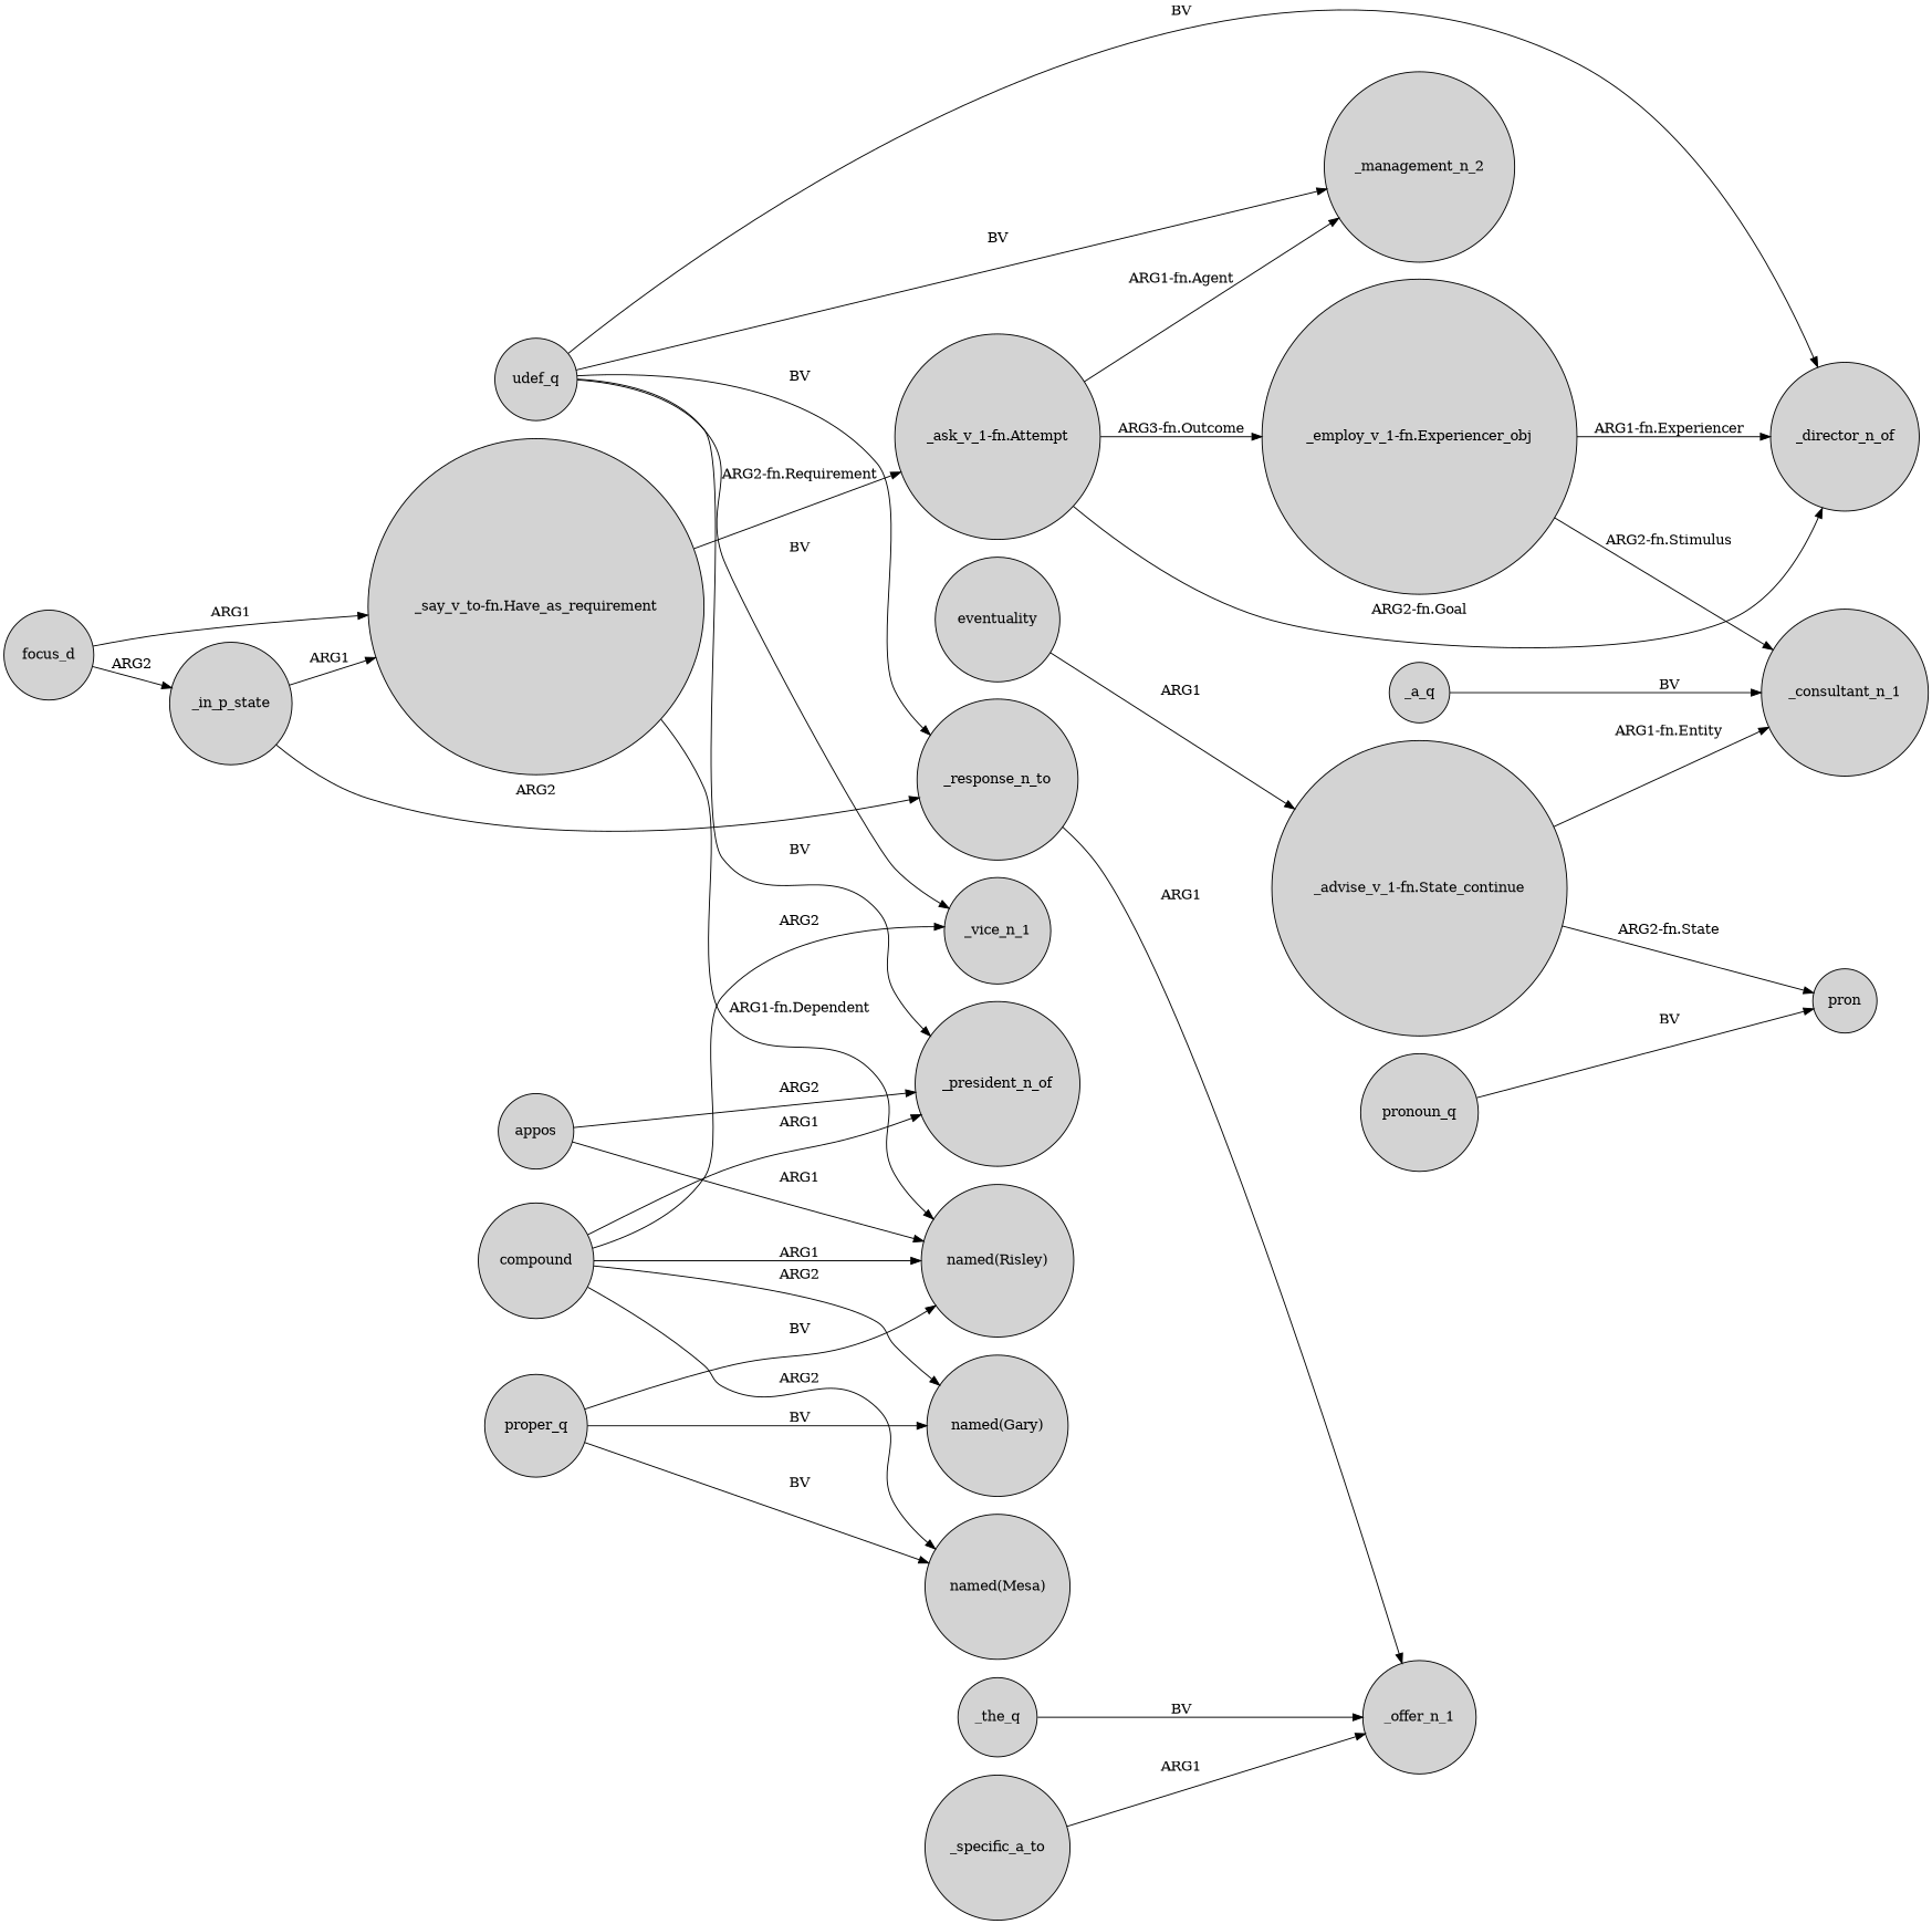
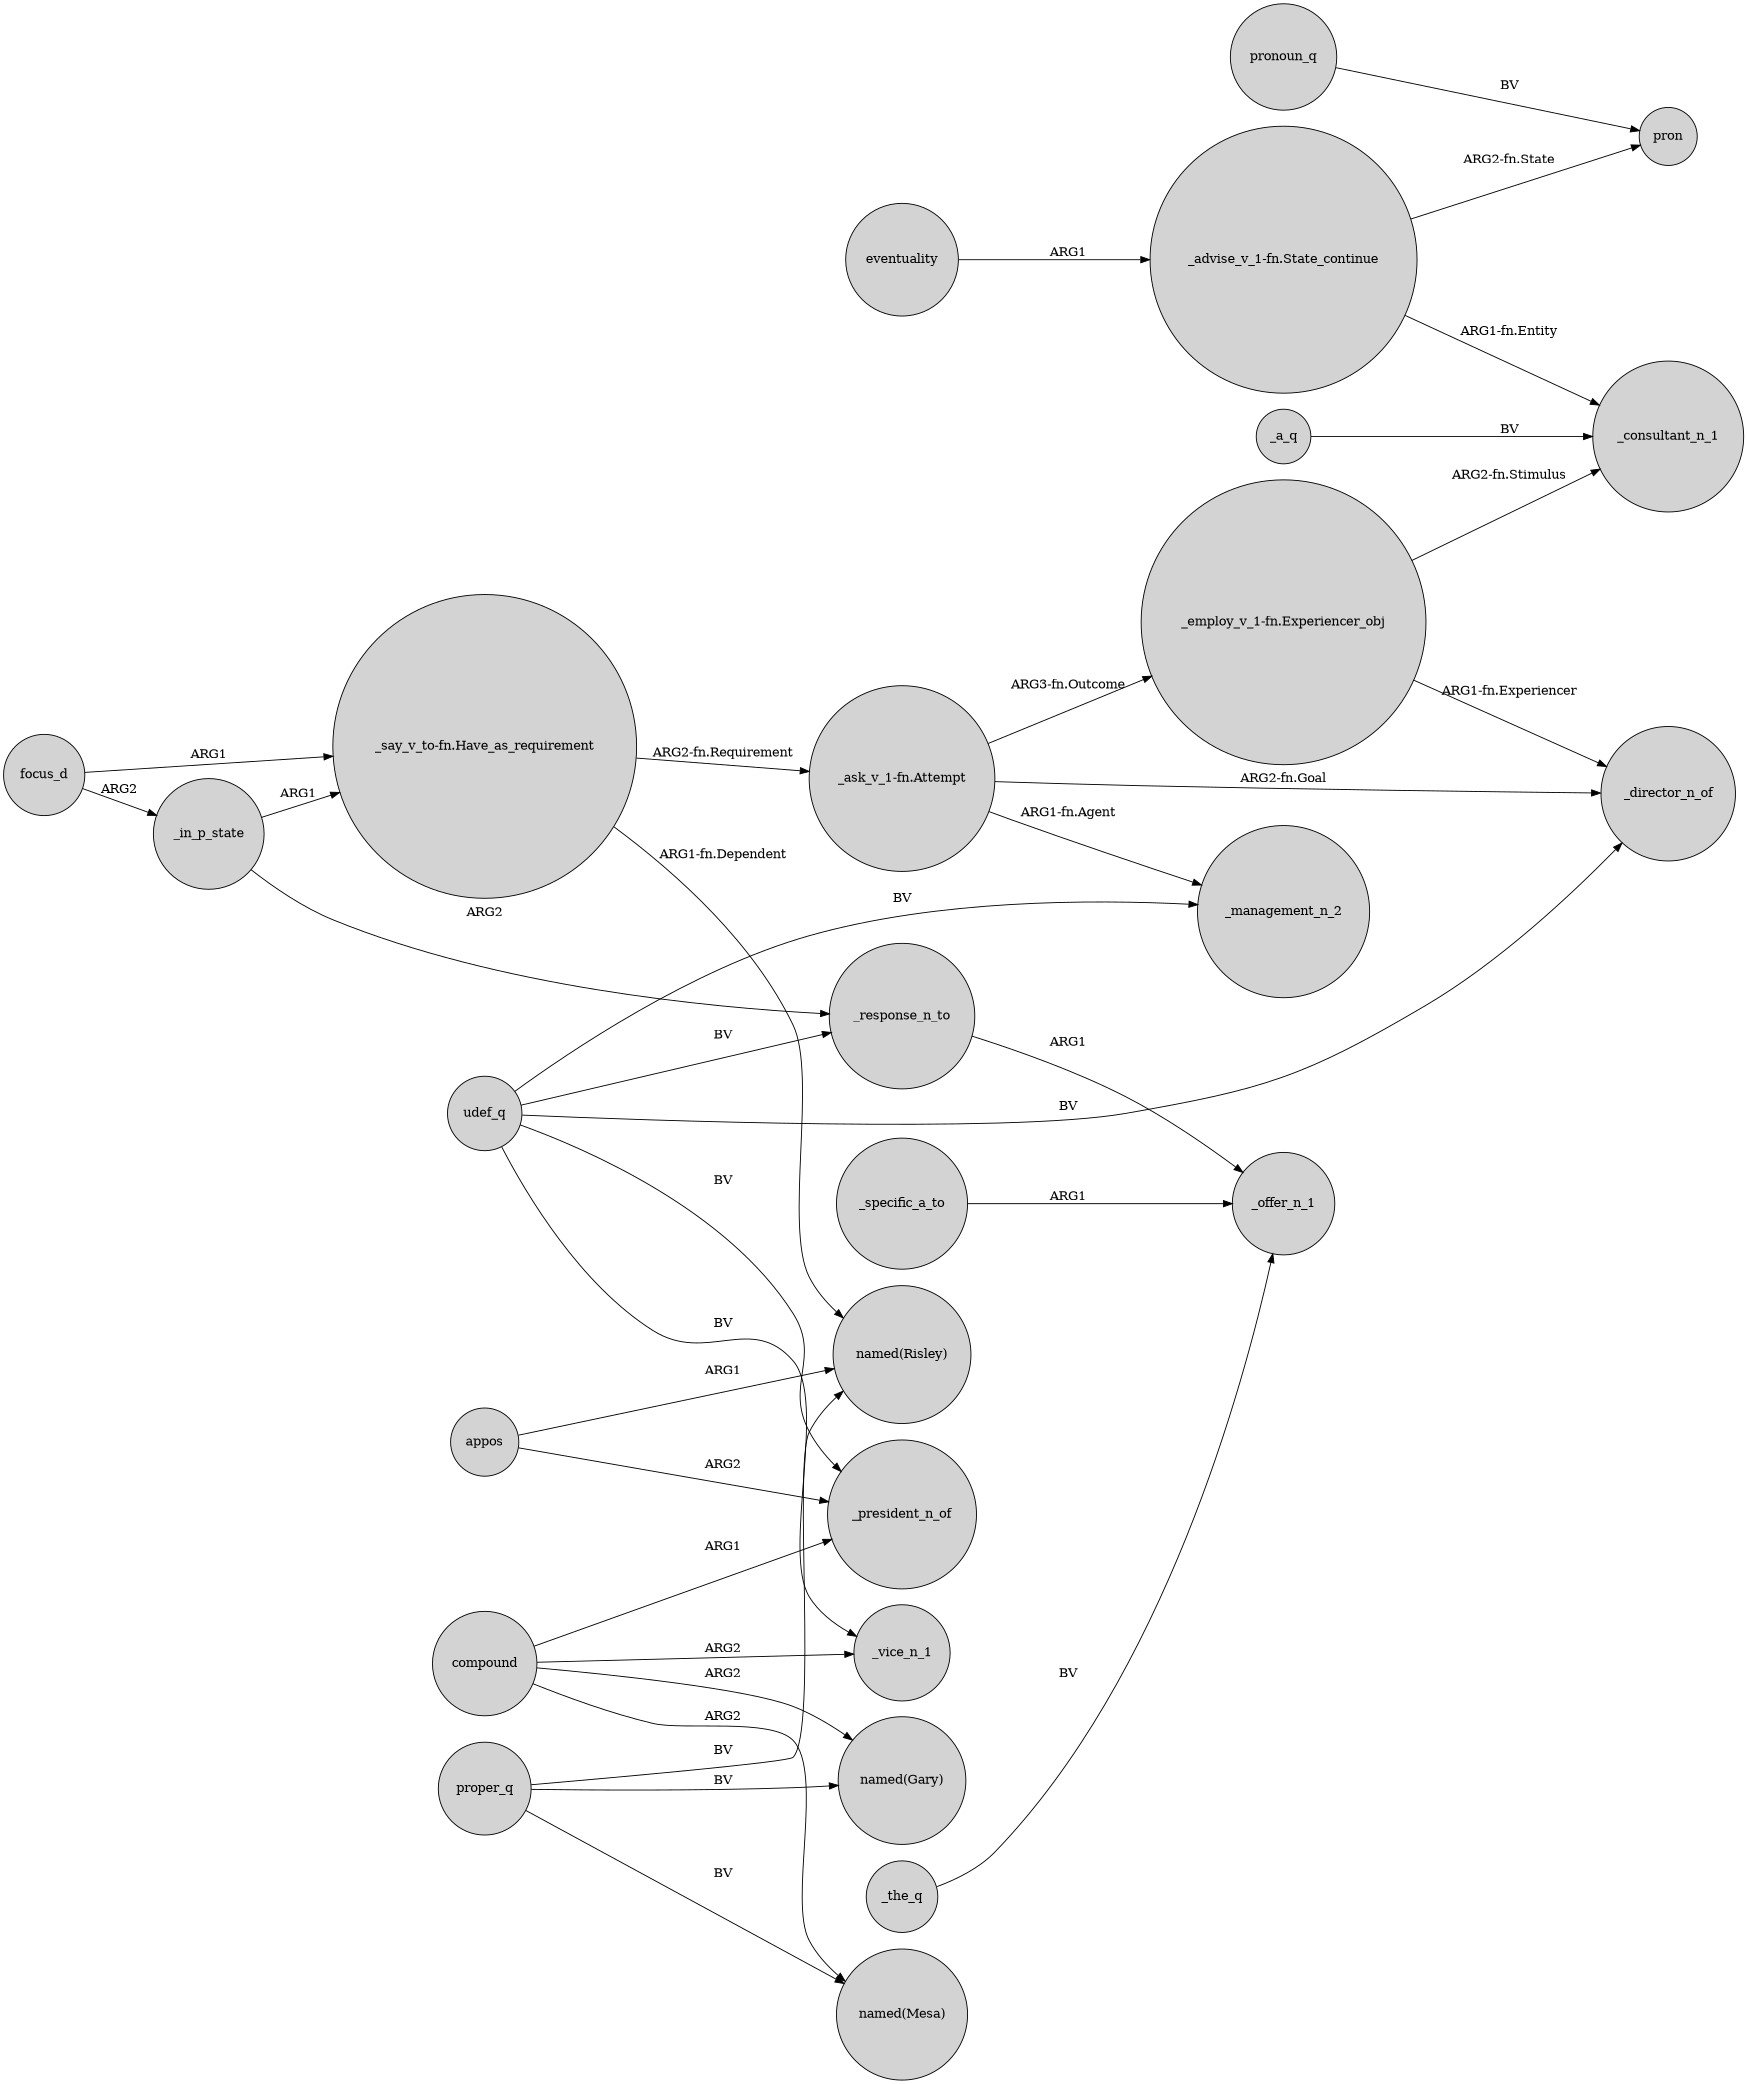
  digraph {
    rankdir=LR
    node [shape=circle style=filled]
    udef_q
    _director_n_of
    _president_n_of
    _response_n_to
    n5 [label=_management_n_2]
    _vice_n_1
    _offer_n_1
    appos
    "named(Risley)"
    focus_d
    _in_p_state
    "_say_v_to-fn.Have_as_requirement"
    "_ask_v_1-fn.Attempt"
    proper_q
    "named(Gary)"
    "named(Mesa)"
    _a_q
    _consultant_n_1
    compound
    eventuality
    "_advise_v_1-fn.State_continue"
    pron
    "_employ_v_1-fn.Experiencer_obj"
    pronoun_q
    _the_q
    _specific_a_to
    udef_q -> _director_n_of [label=BV]
    udef_q -> _president_n_of [label=BV]
    udef_q -> _response_n_to [label=BV]
    udef_q -> n5 [label=BV]
    udef_q -> _vice_n_1 [label=BV]
    _response_n_to -> _offer_n_1 [label=ARG1]
    appos -> _president_n_of [label=ARG2]
    appos -> "named(Risley)" [label=ARG1]
    focus_d -> _in_p_state [label=ARG2]
    focus_d -> "_say_v_to-fn.Have_as_requirement" [label=ARG1]
    _in_p_state -> _response_n_to [label=ARG2]
    _in_p_state -> "_say_v_to-fn.Have_as_requirement" [label=ARG1]
    "_say_v_to-fn.Have_as_requirement" -> "named(Risley)" [label="ARG1-fn.Dependent"]
    "_say_v_to-fn.Have_as_requirement" -> "_ask_v_1-fn.Attempt" [label="ARG2-fn.Requirement"]
    "_ask_v_1-fn.Attempt" -> _director_n_of [label="ARG2-fn.Goal"]
    "_ask_v_1-fn.Attempt" -> n5 [label="ARG1-fn.Agent"]
    "_ask_v_1-fn.Attempt" -> "_employ_v_1-fn.Experiencer_obj" [label="ARG3-fn.Outcome"]
    proper_q -> "named(Risley)" [label=BV]
    proper_q -> "named(Gary)" [label=BV]
    proper_q -> "named(Mesa)" [label=BV]
    _a_q -> _consultant_n_1 [label=BV]
    compound -> _president_n_of [label=ARG1]
    compound -> _vice_n_1 [label=ARG2]
-   compound -> "named(Risley)" [label=ARG1]
    compound -> "named(Gary)" [label=ARG2]
    compound -> "named(Mesa)" [label=ARG2]
    eventuality -> "_advise_v_1-fn.State_continue" [label=ARG1]
    "_advise_v_1-fn.State_continue" -> _consultant_n_1 [label="ARG1-fn.Entity"]
    "_advise_v_1-fn.State_continue" -> pron [label="ARG2-fn.State"]
    "_employ_v_1-fn.Experiencer_obj" -> _director_n_of [label="ARG1-fn.Experiencer"]
    "_employ_v_1-fn.Experiencer_obj" -> _consultant_n_1 [label="ARG2-fn.Stimulus"]
    pronoun_q -> pron [label=BV]
    _the_q -> _offer_n_1 [label=BV]
    _specific_a_to -> _offer_n_1 [label=ARG1]
  }
